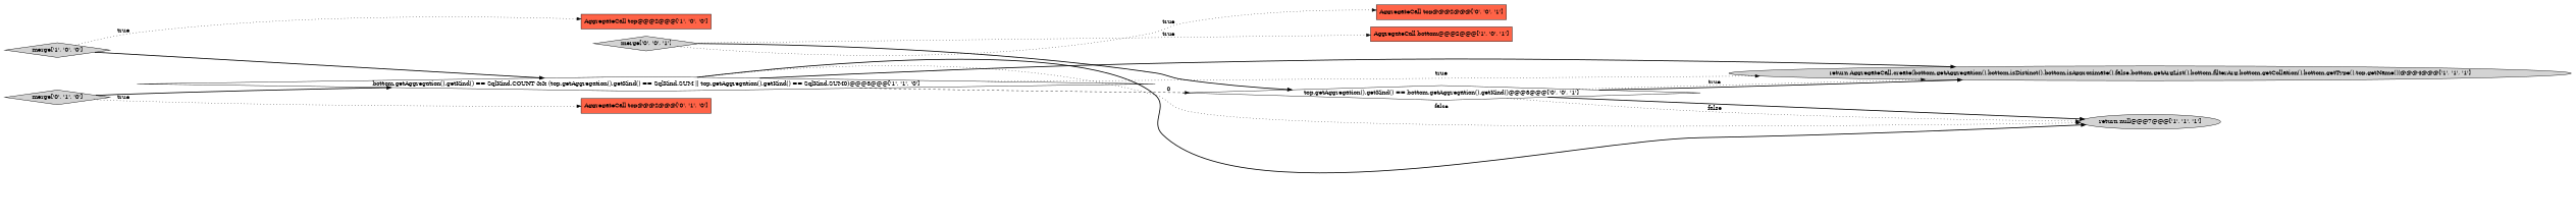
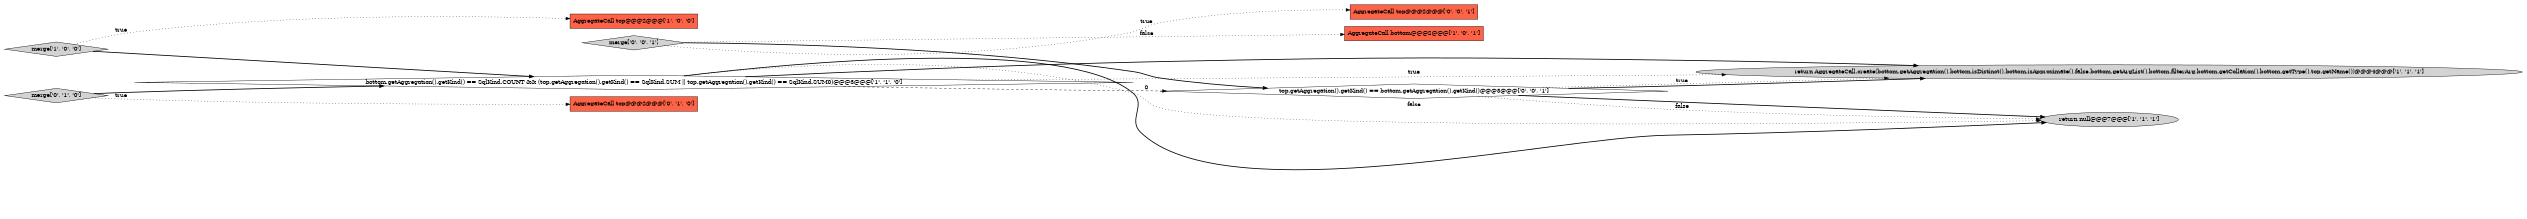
  digraph {
    fontname="DejaVu Serif"
    rankdir=LR
    node [fillcolor=lightgray fontname="DejaVu Serif" shape=diamond style=filled]
    edge [fontname="DejaVu Serif" style=dotted]
    n1 [fillcolor=white label="top.getAggregation().getKind() == bottom.getAggregation().getKind()@@@3@@@['0', '0', '1']"]
    n2 [label="return AggregateCall.create(bottom.getAggregation(),bottom.isDistinct(),bottom.isApproximate(),false,bottom.getArgList(),bottom.filterArg,bottom.getCollation(),bottom.getType(),top.getName())@@@4@@@['1', '1', '1']" shape=ellipse]
    n3 [label="return null@@@7@@@['1', '1', '1']" shape=ellipse]
    n4 [label="merge['1', '0', '0']"]
    n5 [fillcolor=tomato label="AggregateCall top@@@2@@@['1', '0', '0']" shape=box]
    n6 [fillcolor=white label="bottom.getAggregation().getKind() == SqlKind.COUNT && (top.getAggregation().getKind() == SqlKind.SUM || top.getAggregation().getKind() == SqlKind.SUM0)@@@3@@@['1', '1', '0']"]
    n7 [fillcolor=tomato label="AggregateCall bottom@@@2@@@['1', '0', '1']" shape=box]
    n8 [fillcolor=tomato label="AggregateCall top@@@2@@@['0', '0', '1']" shape=box]
    n9 [fillcolor=tomato label="AggregateCall top@@@2@@@['0', '1', '0']" shape=box]
    n10 [label="merge['0', '1', '0']"]
    n11 [label="merge['0', '0', '1']"]
    n1 -> n2 [label=true]
    n1 -> n2 [style=bold]
    n1 -> n3 [style=bold]
    n1 -> n3 [label=false]
    n4 -> n5 [label=true]
    n4 -> n6 [style=bold]
    n6 -> n1 [label=0 style=dashed]
    n6 -> n2 [style=bold]
    n6 -> n2 [label=true]
    n6 -> n3 [style=bold]
    n6 -> n3 [label=false]
    n10 -> n6 [style=bold]
    n10 -> n9 [label=true]
    n11 -> n1 [style=bold]
-   n11 -> n7 [label=true]
+   n11 -> n7 [label=false]
    n11 -> n8 [label=true]
  }
